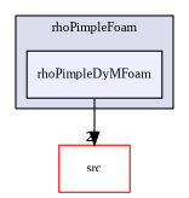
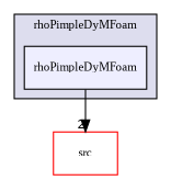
  digraph {
    compound=true
    fontname="Liberation Serif"
    node [fontname="Liberation Serif" fontsize=10 shape=box]
    n1 [fillcolor="#eeeeff" label=rhoPimpleDyMFoam pencolor=black style=filled]
    n2 [color=red label=src]
    subgraph cluster_1 {
      bgcolor="#ddddee"
      fontsize=10
-     label=rhoPimpleFoam
+     label=rhoPimpleDyMFoam
      pencolor=black
      n1
    }
    n1 -> n2 [headlabel=2 labeldistance=1.5 labelfontname=Helvetica labelfontsize=10 fontname="Liberation Serif"]
  }
